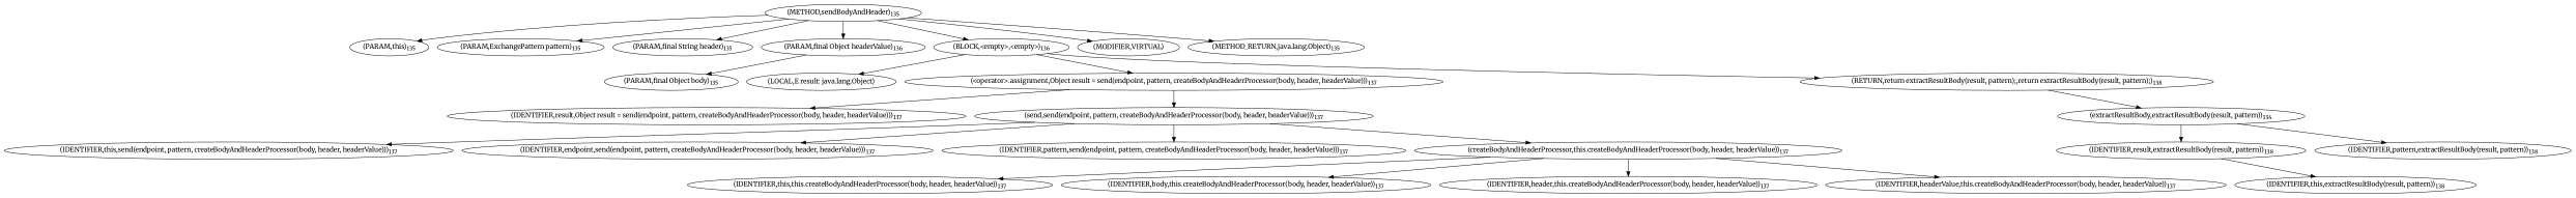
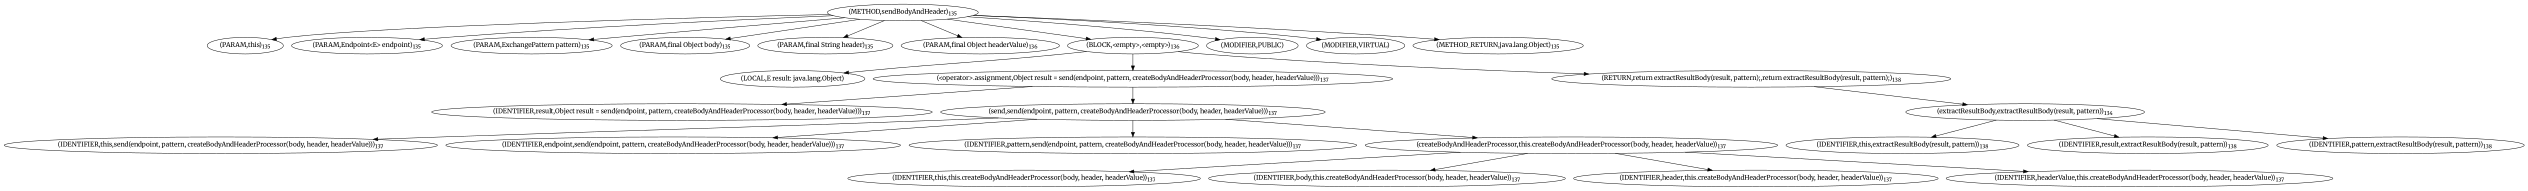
  digraph {
    fontname=Merriweather
    node [fontname=Merriweather]
    edge [fontname=Merriweather]
    n1 [label=<(METHOD,sendBodyAndHeader)<SUB>135</SUB>>]
    n2 [label=<(PARAM,this)<SUB>135</SUB>>]
+   n3 [label=<(PARAM,Endpoint&lt;E&gt; endpoint)<SUB>135</SUB>>]
    n4 [label=<(PARAM,ExchangePattern pattern)<SUB>135</SUB>>]
    n5 [label=<(PARAM,final Object body)<SUB>135</SUB>>]
    n6 [label=<(PARAM,final String header)<SUB>135</SUB>>]
    n7 [label=<(PARAM,final Object headerValue)<SUB>136</SUB>>]
    n8 [label=<(BLOCK,&lt;empty&gt;,&lt;empty&gt;)<SUB>136</SUB>>]
+   n9 [label=<(MODIFIER,PUBLIC)>]
    n10 [label=<(MODIFIER,VIRTUAL)>]
    n11 [label=<(METHOD_RETURN,java.lang.Object)<SUB>135</SUB>>]
    n12 [label=<(LOCAL,E result: java.lang.Object)>]
    n13 [label=<(&lt;operator&gt;.assignment,Object result = send(endpoint, pattern, createBodyAndHeaderProcessor(body, header, headerValue)))<SUB>137</SUB>>]
    n14 [label=<(RETURN,return extractResultBody(result, pattern);,return extractResultBody(result, pattern);)<SUB>138</SUB>>]
    n15 [label=<(IDENTIFIER,result,Object result = send(endpoint, pattern, createBodyAndHeaderProcessor(body, header, headerValue)))<SUB>137</SUB>>]
    n16 [label=<(send,send(endpoint, pattern, createBodyAndHeaderProcessor(body, header, headerValue)))<SUB>137</SUB>>]
    n17 [label=<(extractResultBody,extractResultBody(result, pattern))<SUB>134</SUB>>]
    n18 [label=<(IDENTIFIER,this,send(endpoint, pattern, createBodyAndHeaderProcessor(body, header, headerValue)))<SUB>137</SUB>>]
    n19 [label=<(IDENTIFIER,endpoint,send(endpoint, pattern, createBodyAndHeaderProcessor(body, header, headerValue)))<SUB>137</SUB>>]
    n20 [label=<(IDENTIFIER,pattern,send(endpoint, pattern, createBodyAndHeaderProcessor(body, header, headerValue)))<SUB>137</SUB>>]
    n21 [label=<(createBodyAndHeaderProcessor,this.createBodyAndHeaderProcessor(body, header, headerValue))<SUB>137</SUB>>]
    n22 [label=<(IDENTIFIER,this,this.createBodyAndHeaderProcessor(body, header, headerValue))<SUB>137</SUB>>]
    n23 [label=<(IDENTIFIER,body,this.createBodyAndHeaderProcessor(body, header, headerValue))<SUB>137</SUB>>]
    n24 [label=<(IDENTIFIER,header,this.createBodyAndHeaderProcessor(body, header, headerValue))<SUB>137</SUB>>]
    n25 [label=<(IDENTIFIER,headerValue,this.createBodyAndHeaderProcessor(body, header, headerValue))<SUB>137</SUB>>]
    n26 [label=<(IDENTIFIER,this,extractResultBody(result, pattern))<SUB>138</SUB>>]
    n27 [label=<(IDENTIFIER,result,extractResultBody(result, pattern))<SUB>138</SUB>>]
    n28 [label=<(IDENTIFIER,pattern,extractResultBody(result, pattern))<SUB>138</SUB>>]
    n1 -> n2
+   n1 -> n3
    n1 -> n4
-   n7 -> n5
+   n1 -> n5
    n1 -> n6
    n1 -> n7
    n1 -> n8
+   n1 -> n9
    n1 -> n10
    n1 -> n11
    n8 -> n12
    n8 -> n13
    n8 -> n14
    n13 -> n15
    n13 -> n16
    n14 -> n17
    n16 -> n18
    n16 -> n19
    n16 -> n20
    n16 -> n21
-   n27 -> n26
+   n17 -> n26
    n17 -> n27
    n17 -> n28
    n21 -> n22
    n21 -> n23
    n21 -> n24
    n21 -> n25
  }
